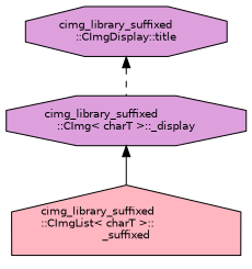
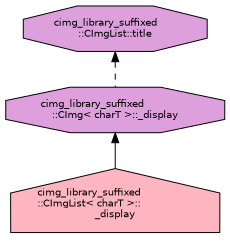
  digraph {
    rankdir=TB
    node [color=black fillcolor=plum fontname=Helvetica fontsize=10 shape=octagon style=filled]
    edge [color=black dir=back fontname=Helvetica fontsize=10 labelfontname=Helvetica labelfontsize=10]
-   n1 [fontcolor=black height=0.2 label="cimg_library_suffixed\l::CImgDisplay::title" width=0.4]
+   n1 [fontcolor=black height=0.2 label="cimg_library_suffixed\l::CImgList::title" width=0.4]
    n2 [height=0.2 label="cimg_library_suffixed\l::CImg\< charT \>::_display" width=0.4]
-   n3 [fillcolor=lightpink height=0.2 label="cimg_library_suffixed\l::CImgList\< charT \>::\l_suffixed" shape=house width=0.4]
+   n3 [fillcolor=lightpink height=0.2 label="cimg_library_suffixed\l::CImgList\< charT \>::\l_display" shape=house width=0.4]
    n1 -> n2 [style=dashed]
    n2 -> n3 [style=solid]
  }
